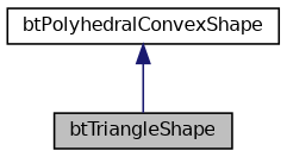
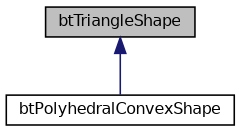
  digraph {
    node [color=black fontname=Helvetica fontsize=10 shape=record style=filled]
    n1 [fillcolor=grey75 fontcolor=black height=0.2 label=btTriangleShape width=0.4]
    n2 [fillcolor=white height=0.2 label=btPolyhedralConvexShape width=0.4]
-   n2 -> n1 [color=midnightblue dir=back fontname=Helvetica fontsize=10 labelfontname=Helvetica labelfontsize=10 style=solid]
+   n1 -> n2 [color=midnightblue dir=back fontname=Helvetica fontsize=10 labelfontname=Helvetica labelfontsize=10 style=solid]
  }
